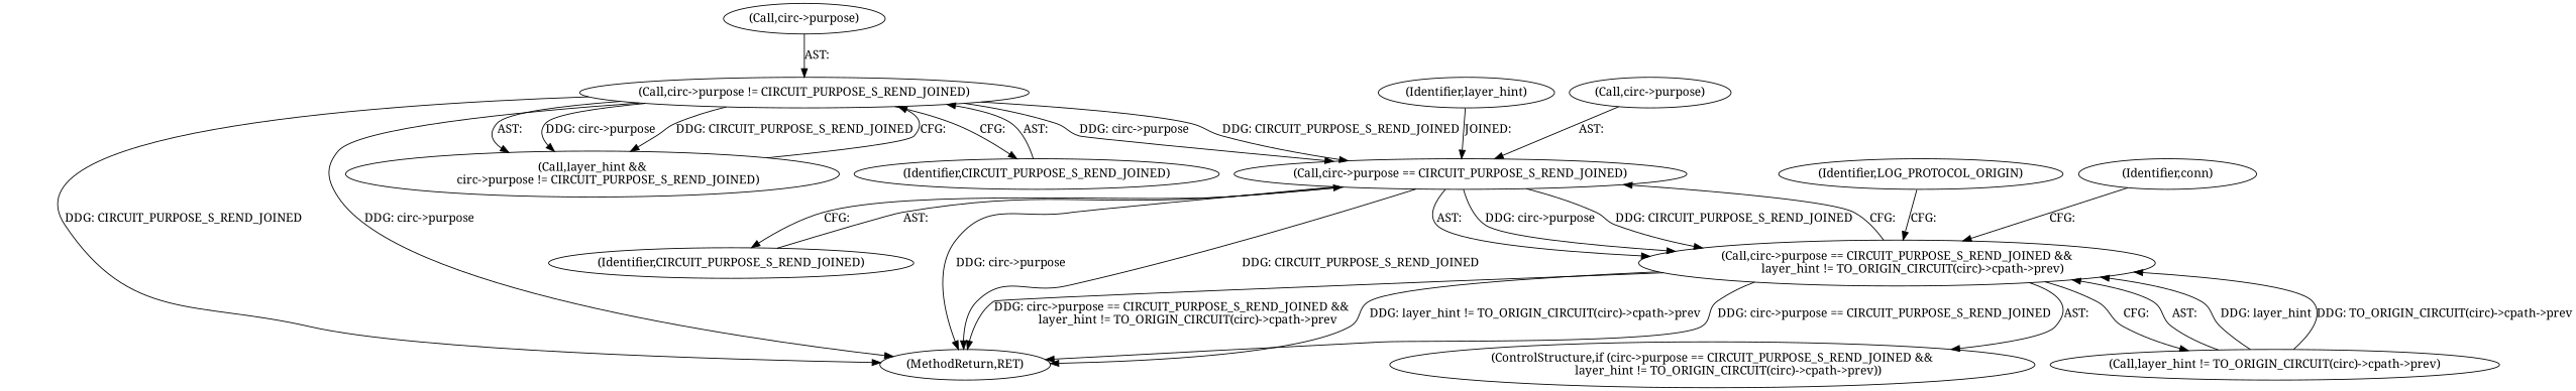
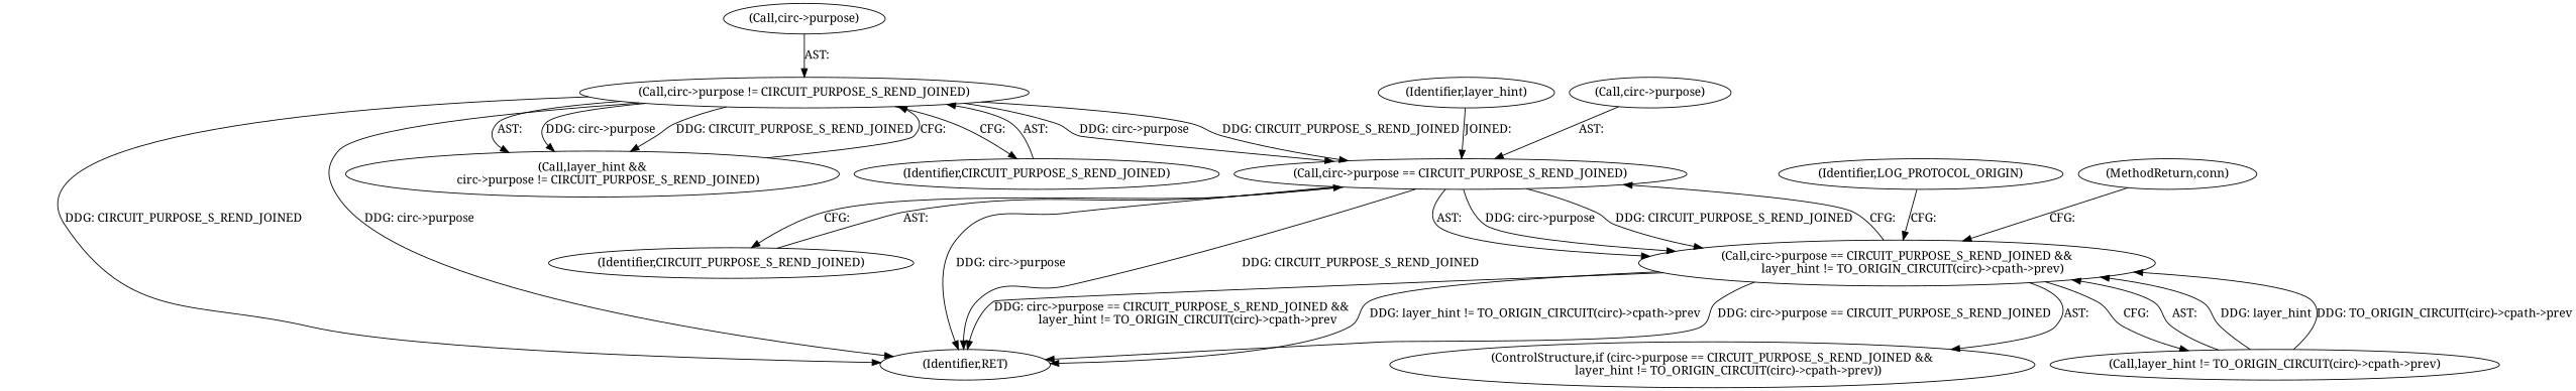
  digraph {
    fontname="Noto Serif"
    node [fontname="Noto Serif"]
    edge [fontname="Noto Serif"]
    n1 [label="(Call,circ->purpose == CIRCUIT_PURPOSE_S_REND_JOINED)"]
    n2 [label="(Call,circ->purpose == CIRCUIT_PURPOSE_S_REND_JOINED &&\n          layer_hint != TO_ORIGIN_CIRCUIT(circ)->cpath->prev)"]
    n3 [label="(Identifier,CIRCUIT_PURPOSE_S_REND_JOINED)"]
-   n4 [label="(MethodReturn,RET)"]
+   n4 [label="(Identifier,RET)"]
    n5 [label="(Call,layer_hint != TO_ORIGIN_CIRCUIT(circ)->cpath->prev)"]
    n6 [label="(ControlStructure,if (circ->purpose == CIRCUIT_PURPOSE_S_REND_JOINED &&\n          layer_hint != TO_ORIGIN_CIRCUIT(circ)->cpath->prev))"]
    n7 [label="(Call,circ->purpose != CIRCUIT_PURPOSE_S_REND_JOINED)"]
    n8 [label="(Call,layer_hint &&\n          circ->purpose != CIRCUIT_PURPOSE_S_REND_JOINED)"]
    n9 [label="(Identifier,CIRCUIT_PURPOSE_S_REND_JOINED)"]
    n10 [label="(Call,circ->purpose)"]
    n11 [label="(Identifier,LOG_PROTOCOL_ORIGIN)"]
    n12 [label="(Identifier,layer_hint)"]
    n13 [label="(Call,circ->purpose)"]
-   n14 [label="(Identifier,conn)"]
+   n14 [label="(MethodReturn,conn)"]
    n1 -> n2 [label="AST: "]
    n1 -> n2 [label="DDG: circ->purpose"]
    n1 -> n2 [label="DDG: CIRCUIT_PURPOSE_S_REND_JOINED"]
    n1 -> n3 [label="CFG: "]
    n1 -> n4 [label="DDG: circ->purpose"]
    n1 -> n4 [label="DDG: CIRCUIT_PURPOSE_S_REND_JOINED"]
    n2 -> n1 [label="CFG: "]
    n2 -> n4 [label="DDG: circ->purpose == CIRCUIT_PURPOSE_S_REND_JOINED &&\n          layer_hint != TO_ORIGIN_CIRCUIT(circ)->cpath->prev"]
    n2 -> n4 [label="DDG: layer_hint != TO_ORIGIN_CIRCUIT(circ)->cpath->prev"]
    n2 -> n4 [label="DDG: circ->purpose == CIRCUIT_PURPOSE_S_REND_JOINED"]
    n2 -> n5 [label="CFG: "]
    n2 -> n6 [label="AST: "]
    n3 -> n1 [label="AST: "]
    n5 -> n2 [label="AST: "]
    n5 -> n2 [label="DDG: layer_hint"]
    n5 -> n2 [label="DDG: TO_ORIGIN_CIRCUIT(circ)->cpath->prev"]
    n7 -> n1 [label="DDG: circ->purpose"]
    n7 -> n1 [label="DDG: CIRCUIT_PURPOSE_S_REND_JOINED"]
    n7 -> n4 [label="DDG: CIRCUIT_PURPOSE_S_REND_JOINED"]
    n7 -> n4 [label="DDG: circ->purpose"]
    n7 -> n8 [label="AST: "]
    n7 -> n8 [label="DDG: circ->purpose"]
    n7 -> n8 [label="DDG: CIRCUIT_PURPOSE_S_REND_JOINED"]
    n7 -> n9 [label="CFG: "]
    n8 -> n7 [label="CFG: "]
    n9 -> n7 [label="AST: "]
    n10 -> n7 [label="AST: "]
    n11 -> n2 [label="CFG: "]
    n12 -> n1 [label="JOINED: "]
    n13 -> n1 [label="AST: "]
    n14 -> n2 [label="CFG: "]
  }
